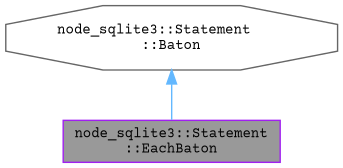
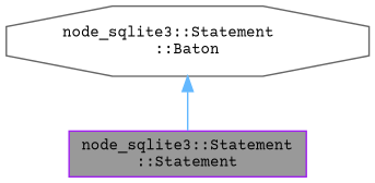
  digraph {
    fontname="Courier Prime"
    node [fontname="Courier Prime" fontsize=10 style=filled]
-   n1 [color=purple fillcolor=grey60 fontcolor=black height=0.2 label="node_sqlite3::Statement\l::EachBaton" shape=box width=0.4]
+   n1 [color=purple fillcolor=grey60 fontcolor=black height=0.2 label="node_sqlite3::Statement\l::Statement" shape=box width=0.4]
    n2 [color=gray40 fillcolor=white height=0.2 label="node_sqlite3::Statement\l::Baton" shape=octagon width=0.4]
    n2 -> n1 [color=steelblue1 dir=back fontname="Courier Prime" fontsize=10 labelfontname=Helvetica labelfontsize=10 style=solid]
  }
